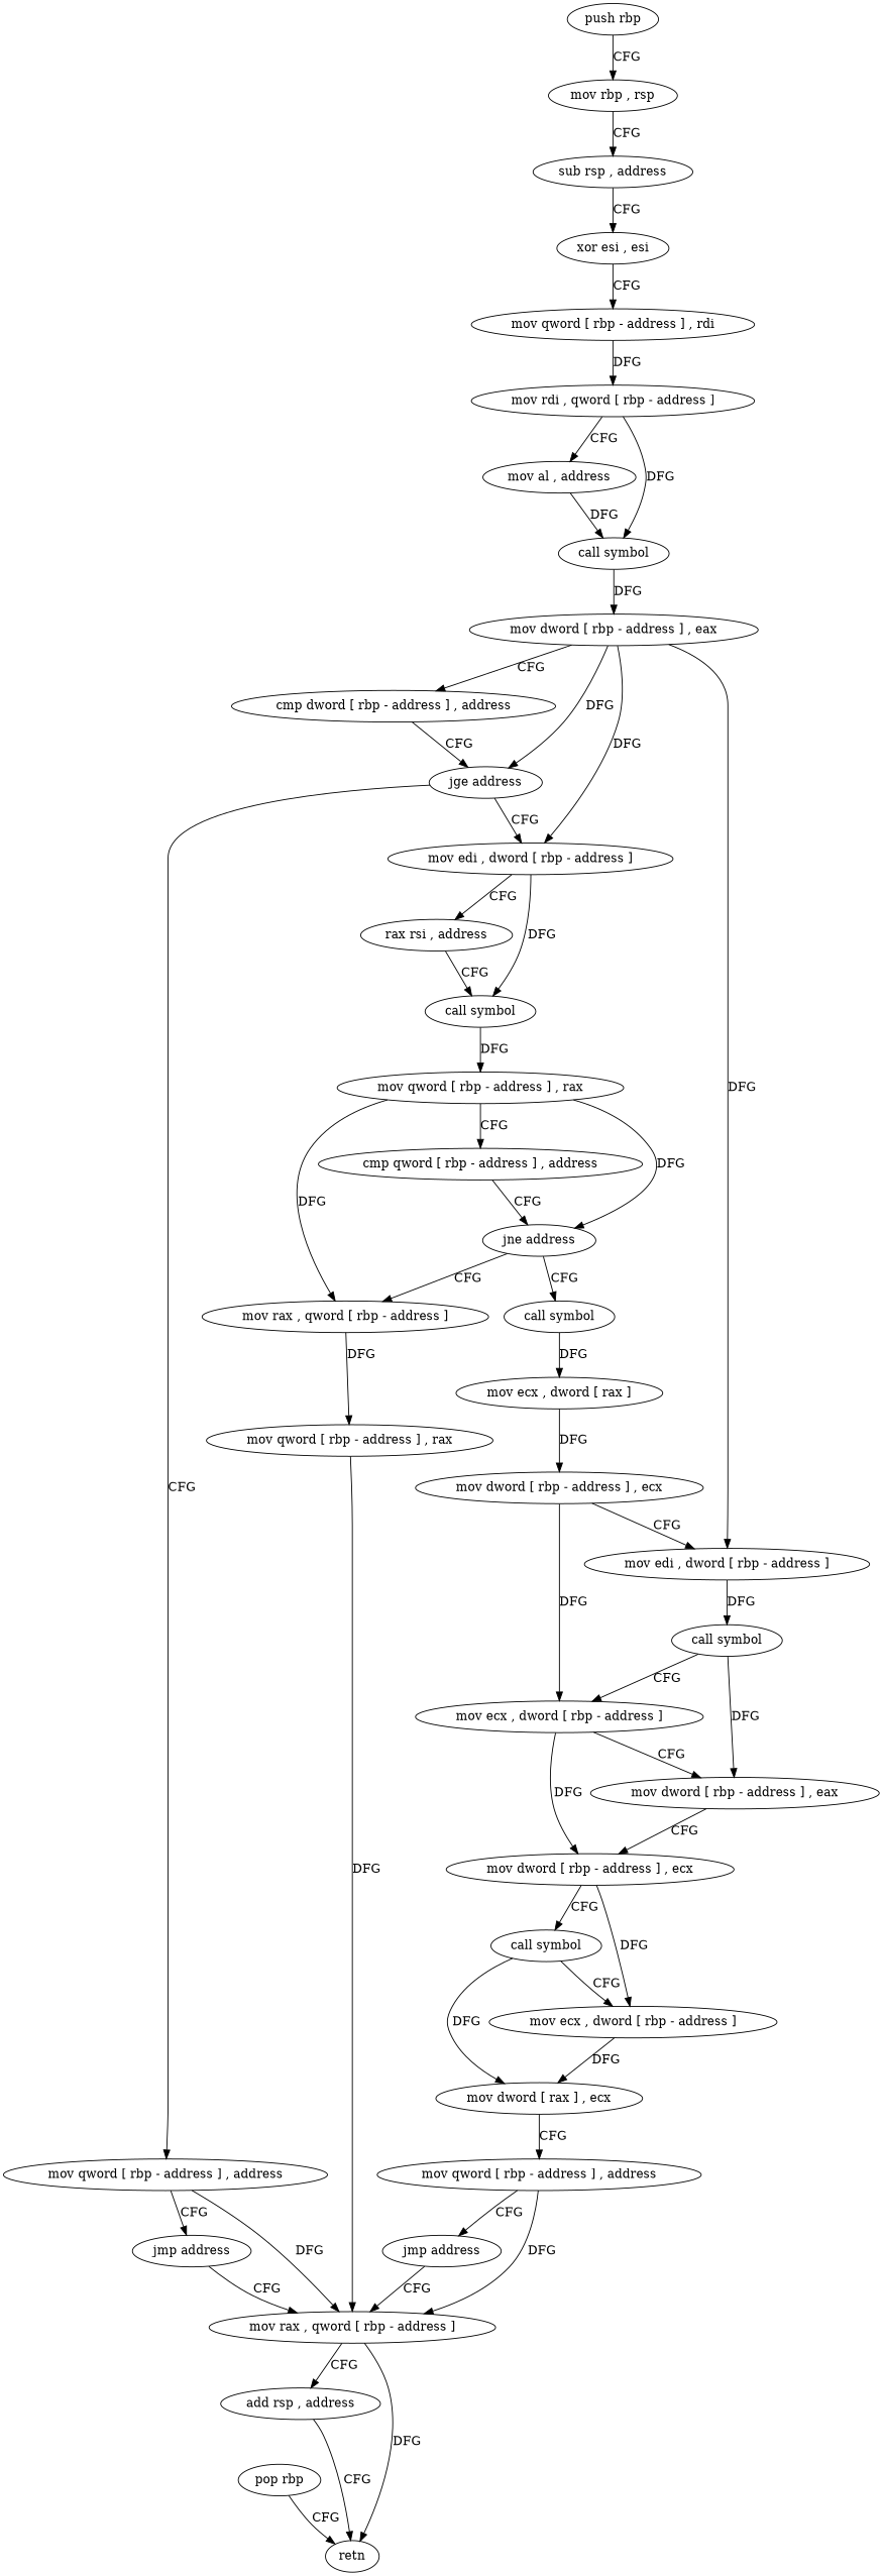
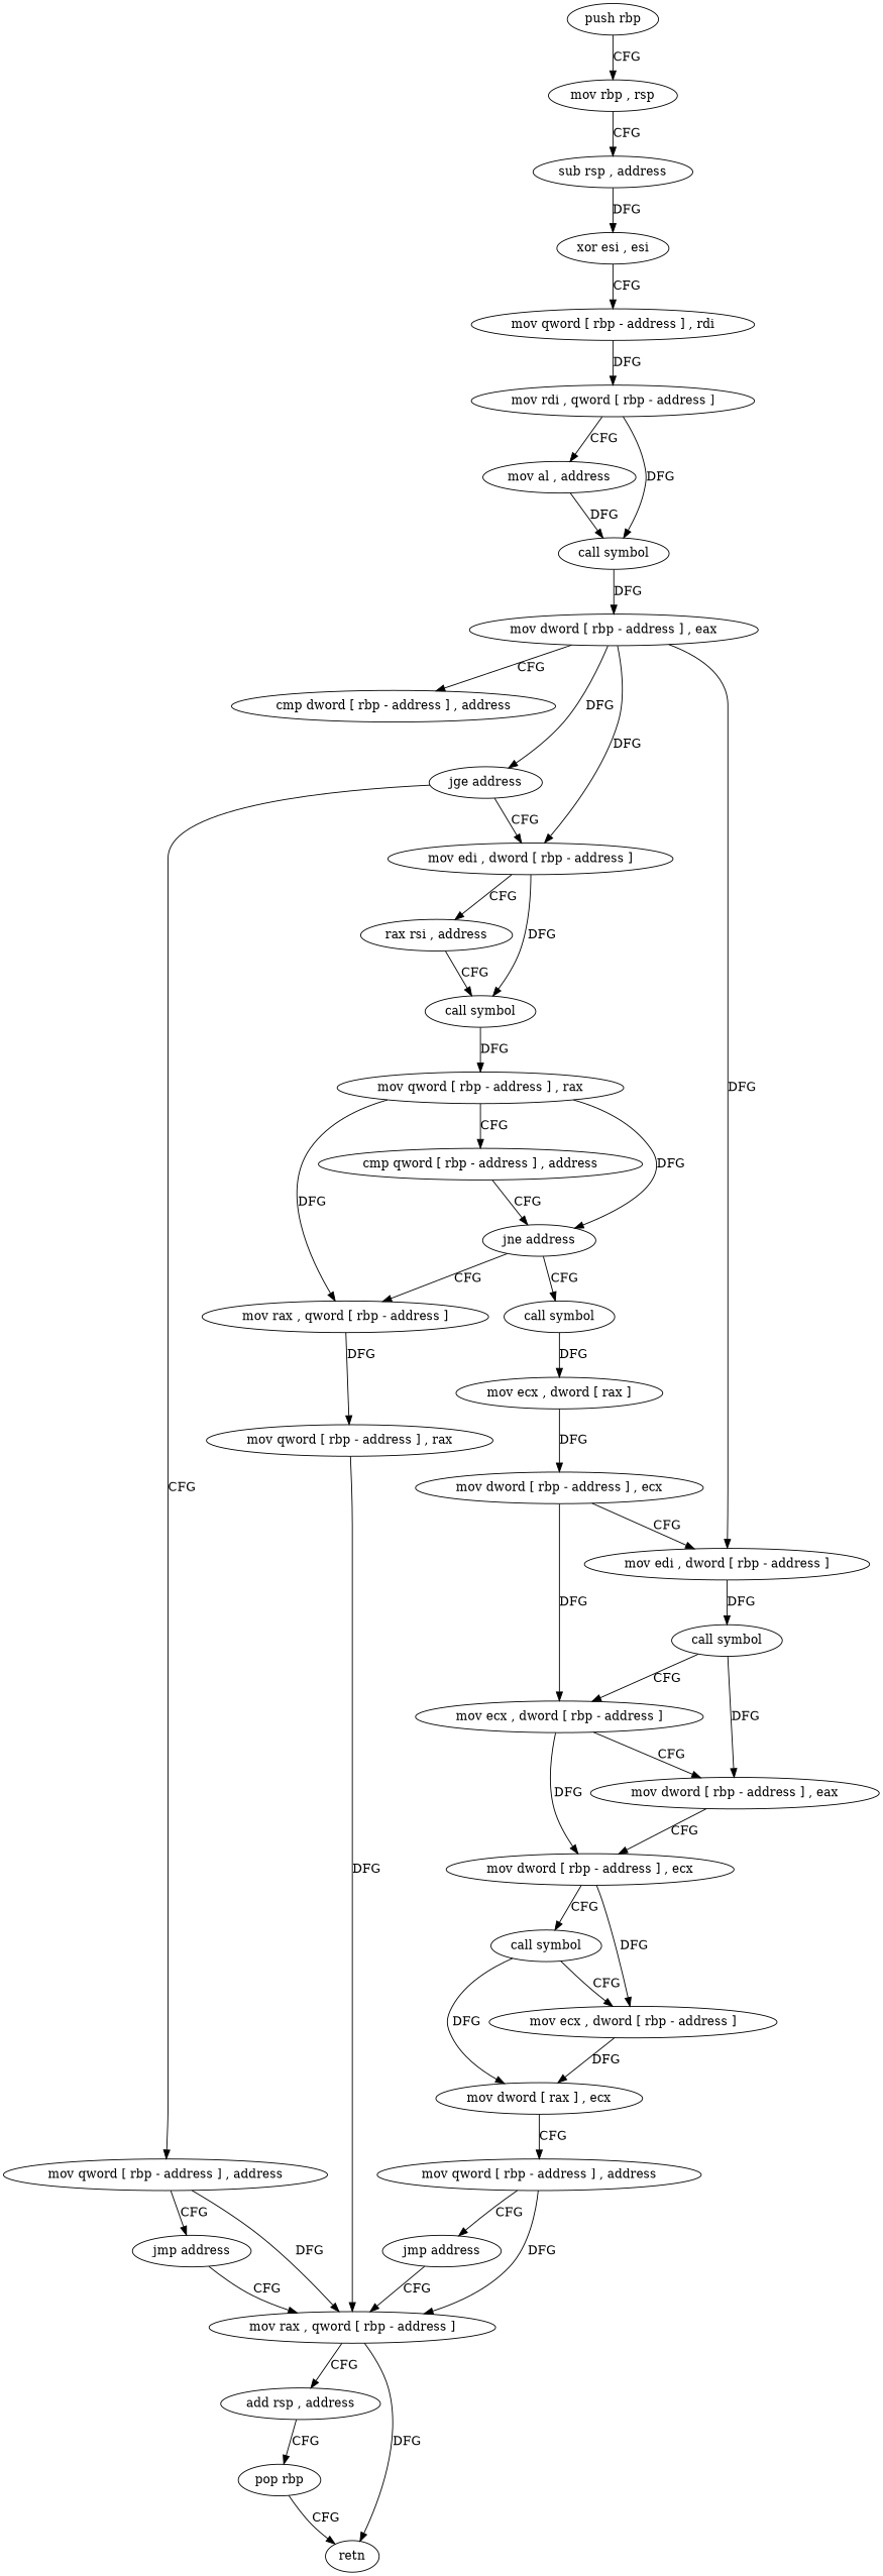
  digraph {
    n1 [label="push rbp"]
    n2 [label="mov rbp , rsp"]
    n3 [label="sub rsp , address"]
    n4 [label="xor esi , esi"]
    n5 [label="mov qword [ rbp - address ] , rdi"]
    n6 [label="mov rdi , qword [ rbp - address ]"]
    n7 [label="mov al , address"]
    n8 [label="call symbol"]
    n9 [label="mov dword [ rbp - address ] , eax"]
    n10 [label="cmp dword [ rbp - address ] , address"]
    n11 [label="jge address"]
    n12 [label="mov edi , dword [ rbp - address ]"]
    n13 [label="mov edi , dword [ rbp - address ]"]
    n14 [label="mov qword [ rbp - address ] , address"]
    n15 [label="rax rsi , address"]
    n16 [label="call symbol"]
    n17 [label="call symbol"]
    n18 [label="jmp address"]
    n19 [label="mov rax , qword [ rbp - address ]"]
    n20 [label="mov qword [ rbp - address ] , rax"]
    n21 [label="add rsp , address"]
    n22 [label=retn]
    n23 [label="cmp qword [ rbp - address ] , address"]
    n24 [label="jne address"]
    n25 [label="mov rax , qword [ rbp - address ]"]
    n26 [label="call symbol"]
    n27 [label="mov qword [ rbp - address ] , rax"]
    n28 [label="mov ecx , dword [ rax ]"]
    n29 [label="mov dword [ rbp - address ] , ecx"]
    n30 [label="pop rbp"]
    n31 [label="mov ecx , dword [ rbp - address ]"]
    n32 [label="mov dword [ rbp - address ] , eax"]
    n33 [label="mov dword [ rbp - address ] , ecx"]
    n34 [label="call symbol"]
    n35 [label="mov ecx , dword [ rbp - address ]"]
    n36 [label="mov dword [ rax ] , ecx"]
    n37 [label="mov qword [ rbp - address ] , address"]
    n38 [label="jmp address"]
    n1 -> n2 [label=CFG]
    n2 -> n3 [label=CFG]
-   n3 -> n4 [label=CFG]
+   n3 -> n4 [label=DFG]
    n4 -> n5 [label=CFG]
    n5 -> n6 [label=DFG]
    n6 -> n7 [label=CFG]
    n6 -> n8 [label=DFG]
    n7 -> n8 [label=DFG]
    n8 -> n9 [label=DFG]
    n9 -> n10 [label=CFG]
    n9 -> n11 [label=DFG]
    n9 -> n12 [label=DFG]
    n9 -> n13 [label=DFG]
-   n10 -> n11 [label=CFG]
    n11 -> n12 [label=CFG]
    n11 -> n14 [label=CFG]
    n12 -> n15 [label=CFG]
    n12 -> n16 [label=DFG]
    n13 -> n17 [label=DFG]
    n14 -> n18 [label=CFG]
    n14 -> n19 [label=DFG]
    n15 -> n16 [label=CFG]
    n16 -> n20 [label=DFG]
    n17 -> n31 [label=CFG]
    n17 -> n32 [label=DFG]
    n18 -> n19 [label=CFG]
    n19 -> n21 [label=CFG]
    n19 -> n22 [label=DFG]
    n20 -> n23 [label=CFG]
    n20 -> n24 [label=DFG]
    n20 -> n25 [label=DFG]
-   n21 -> n22 [label=CFG]
+   n21 -> n30 [label=CFG]
    n23 -> n24 [label=CFG]
    n24 -> n25 [label=CFG]
    n24 -> n26 [label=CFG]
    n25 -> n27 [label=DFG]
    n26 -> n28 [label=DFG]
    n27 -> n19 [label=DFG]
    n28 -> n29 [label=DFG]
    n29 -> n13 [label=CFG]
    n29 -> n31 [label=DFG]
    n30 -> n22 [label=CFG]
    n31 -> n32 [label=CFG]
    n31 -> n33 [label=DFG]
    n32 -> n33 [label=CFG]
    n33 -> n34 [label=CFG]
    n33 -> n35 [label=DFG]
    n34 -> n35 [label=CFG]
    n34 -> n36 [label=DFG]
    n35 -> n36 [label=DFG]
    n36 -> n37 [label=CFG]
    n37 -> n19 [label=DFG]
    n37 -> n38 [label=CFG]
    n38 -> n19 [label=CFG]
  }
